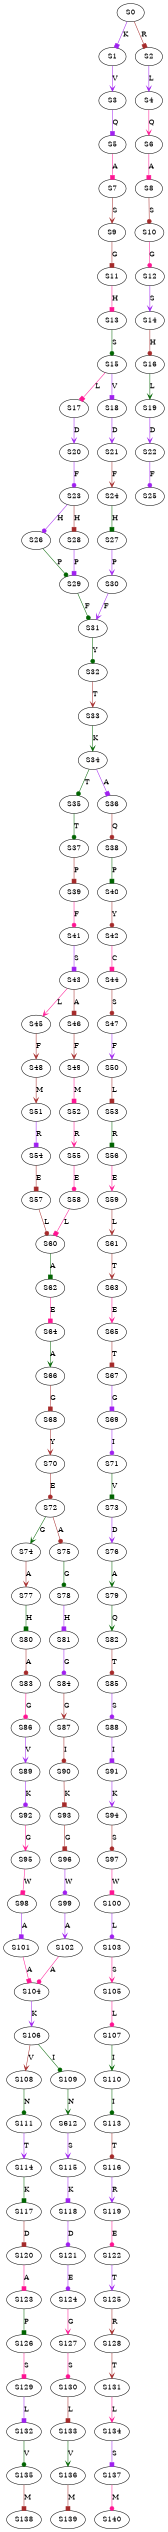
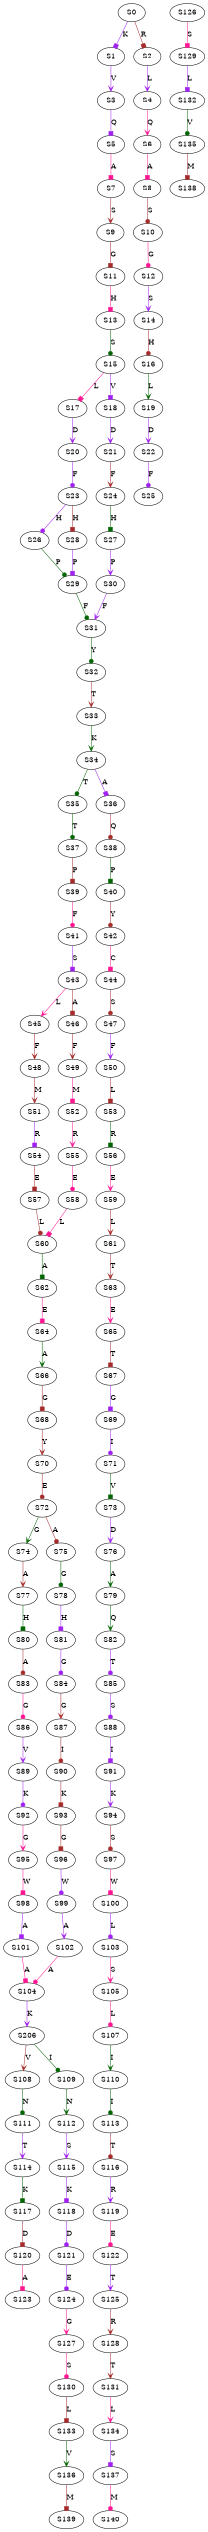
  strict digraph {
    edge [arrowhead=box color=purple]
    S0
    S1
    S2
    S3
    S4
    S5
    S6
    S7
    S8
    S9
    S10
    S11
    S12
    S13
    S14
    S15
    S16
    S17
    S18
    S19
    S20
    S21
    S22
    S23
    S24
    S25
    S26
    S28
    S27
    S29
    S30
    S31
    S32
    S33
    S34
    S35
    S36
    S37
    S38
    S39
    S40
    S41
    S42
    S43
    S44
    S45
    S46
    S47
    S48
    S49
    S50
    S51
    S52
    S53
    S54
    S55
    S56
    S57
    S58
    S59
    S60
    S61
    S62
    S63
    S64
    S65
    S66
    S67
    S68
    S69
    S70
    S71
    S72
    S73
    S74
    S75
    S76
    S77
    S78
    S79
    S80
    S81
    S82
    S83
    S84
    S85
    S86
    S87
    S88
    S89
    S90
    S91
    S92
    S93
    S94
    S95
    S96
    S97
    S98
    S99
    S100
    S101
    S102
    S103
    S104
    S105
-   S106
+   S106 [label=S206]
    S107
    S108
    S109
    S110
    S111
-   S112 [label=S612]
+   S112
    S113
    S114
    S115
    S116
    S117
    S118
    S119
    S120
    S121
    S122
    S123
    S124
    S125
    S126
    S127
    S128
    S129
    S130
    S131
    S132
    S133
    S134
    S135
    S136
    S137
    S138
    S139
    S140
    S0 -> S1 [label=K]
    S0 -> S2 [color=brown label=R]
    S1 -> S3 [arrowhead=vee label=V]
    S2 -> S4 [arrowhead=vee label=L]
    S3 -> S5 [label=Q]
    S4 -> S6 [arrowhead=vee color=deeppink label=Q]
    S5 -> S7 [color=deeppink label=A]
    S6 -> S8 [color=deeppink label=A]
    S7 -> S9 [arrowhead=vee color=brown label=S]
    S8 -> S10 [arrowhead=dot color=brown label=S]
    S9 -> S11 [color=brown label=G]
    S10 -> S12 [arrowhead=dot color=deeppink label=G]
    S11 -> S13 [color=deeppink label=H]
    S12 -> S14 [arrowhead=vee label=S]
    S13 -> S15 [arrowhead=dot color=darkgreen label=S]
    S14 -> S16 [arrowhead=dot color=brown label=H]
    S15 -> S17 [color=deeppink label=L]
    S15 -> S18 [label=V]
    S16 -> S19 [arrowhead=vee color=darkgreen label=L]
    S17 -> S20 [arrowhead=vee label=D]
    S18 -> S21 [arrowhead=vee label=D]
    S19 -> S22 [arrowhead=vee label=D]
    S20 -> S23 [arrowhead=dot label=F]
    S21 -> S24 [arrowhead=vee color=brown label=F]
    S22 -> S25 [arrowhead=dot label=F]
    S23 -> S26 [arrowhead=dot label=H]
    S23 -> S28 [color=brown label=H]
    S24 -> S27 [color=darkgreen label=H]
    S26 -> S29 [arrowhead=dot color=darkgreen label=P]
    S28 -> S29 [label=P]
    S27 -> S30 [arrowhead=vee label=P]
    S29 -> S31 [arrowhead=dot color=darkgreen label=F]
    S30 -> S31 [arrowhead=vee label=F]
    S31 -> S32 [arrowhead=dot color=darkgreen label=Y]
    S32 -> S33 [arrowhead=vee color=brown label=T]
    S33 -> S34 [arrowhead=vee color=darkgreen label=K]
    S34 -> S35 [arrowhead=dot color=darkgreen label=T]
    S34 -> S36 [label=A]
    S35 -> S37 [arrowhead=dot color=darkgreen label=T]
    S36 -> S38 [arrowhead=dot color=brown label=Q]
    S37 -> S39 [color=brown label=P]
    S38 -> S40 [color=darkgreen label=P]
    S39 -> S41 [arrowhead=dot color=deeppink label=F]
    S40 -> S42 [arrowhead=dot color=brown label=Y]
    S41 -> S43 [label=S]
    S42 -> S44 [color=deeppink label=C]
    S43 -> S45 [arrowhead=vee color=deeppink label=L]
    S43 -> S46 [color=brown label=A]
    S44 -> S47 [arrowhead=dot color=brown label=S]
    S45 -> S48 [arrowhead=vee color=brown label=F]
    S46 -> S49 [arrowhead=vee color=brown label=F]
    S47 -> S50 [arrowhead=vee label=F]
    S48 -> S51 [arrowhead=vee color=brown label=M]
    S49 -> S52 [color=deeppink label=M]
    S50 -> S53 [color=brown label=L]
    S51 -> S54 [label=R]
    S52 -> S55 [arrowhead=vee color=deeppink label=R]
    S53 -> S56 [color=darkgreen label=R]
    S54 -> S57 [color=brown label=E]
    S55 -> S58 [arrowhead=dot color=deeppink label=E]
    S56 -> S59 [arrowhead=vee color=deeppink label=E]
    S57 -> S60 [arrowhead=dot color=brown label=L]
    S58 -> S60 [color=deeppink label=L]
    S59 -> S61 [arrowhead=vee color=brown label=L]
    S60 -> S62 [color=darkgreen label=A]
    S61 -> S63 [arrowhead=vee color=brown label=T]
    S62 -> S64 [color=deeppink label=E]
    S63 -> S65 [arrowhead=vee color=deeppink label=E]
    S64 -> S66 [arrowhead=vee color=darkgreen label=A]
    S65 -> S67 [color=brown label=T]
    S66 -> S68 [color=brown label=G]
    S67 -> S69 [label=G]
    S68 -> S70 [arrowhead=vee color=brown label=Y]
    S69 -> S71 [arrowhead=dot label=I]
    S70 -> S72 [arrowhead=dot color=brown label=E]
    S71 -> S73 [color=darkgreen label=V]
    S72 -> S74 [arrowhead=vee color=darkgreen label=G]
    S72 -> S75 [arrowhead=dot color=brown label=A]
    S73 -> S76 [arrowhead=vee label=D]
    S74 -> S77 [arrowhead=vee color=brown label=A]
    S75 -> S78 [arrowhead=dot color=darkgreen label=G]
    S76 -> S79 [arrowhead=vee color=darkgreen label=A]
    S77 -> S80 [color=darkgreen label=H]
    S78 -> S81 [label=H]
    S79 -> S82 [arrowhead=vee color=darkgreen label=Q]
    S80 -> S83 [arrowhead=dot color=brown label=A]
    S81 -> S84 [arrowhead=dot label=G]
-   S82 -> S85 [arrowhead=dot color=brown label=T]
+   S82 -> S85 [arrowhead=dot label=T]
    S83 -> S86 [arrowhead=dot color=deeppink label=G]
    S84 -> S87 [arrowhead=vee color=brown label=G]
    S85 -> S88 [arrowhead=dot label=S]
    S86 -> S89 [arrowhead=vee label=V]
    S87 -> S90 [arrowhead=dot color=brown label=I]
    S88 -> S91 [label=I]
    S89 -> S92 [arrowhead=dot label=K]
    S90 -> S93 [color=brown label=K]
    S91 -> S94 [arrowhead=vee label=K]
    S92 -> S95 [arrowhead=vee color=deeppink label=G]
    S93 -> S96 [color=brown label=G]
    S94 -> S97 [arrowhead=dot color=brown label=S]
    S95 -> S98 [color=deeppink label=W]
    S96 -> S99 [arrowhead=dot label=W]
    S97 -> S100 [color=deeppink label=W]
    S98 -> S101 [label=A]
    S99 -> S102 [arrowhead=vee label=A]
    S100 -> S103 [arrowhead=dot label=L]
    S101 -> S104 [color=deeppink label=A]
    S102 -> S104 [arrowhead=dot color=deeppink label=A]
    S103 -> S105 [arrowhead=vee color=deeppink label=S]
    S104 -> S106 [arrowhead=vee label=K]
    S105 -> S107 [arrowhead=dot color=deeppink label=L]
    S106 -> S108 [arrowhead=vee color=brown label=V]
    S106 -> S109 [arrowhead=dot color=darkgreen label=I]
    S107 -> S110 [arrowhead=vee color=darkgreen label=I]
    S108 -> S111 [arrowhead=dot color=darkgreen label=N]
    S109 -> S112 [arrowhead=vee color=darkgreen label=N]
    S110 -> S113 [arrowhead=dot color=darkgreen label=I]
    S111 -> S114 [arrowhead=vee label=T]
    S112 -> S115 [arrowhead=vee label=S]
    S113 -> S116 [arrowhead=dot color=brown label=T]
    S114 -> S117 [color=darkgreen label=K]
    S115 -> S118 [label=K]
    S116 -> S119 [arrowhead=vee label=R]
    S117 -> S120 [color=brown label=D]
    S118 -> S121 [arrowhead=dot label=D]
    S119 -> S122 [arrowhead=dot color=deeppink label=E]
    S120 -> S123 [color=deeppink label=A]
    S121 -> S124 [arrowhead=dot label=E]
    S122 -> S125 [arrowhead=vee label=T]
-   S123 -> S126 [color=darkgreen label=P]
    S124 -> S127 [arrowhead=vee color=deeppink label=G]
    S125 -> S128 [arrowhead=vee color=brown label=R]
    S126 -> S129 [color=deeppink label=S]
    S127 -> S130 [arrowhead=dot color=deeppink label=S]
    S128 -> S131 [arrowhead=vee color=brown label=T]
    S129 -> S132 [label=L]
    S130 -> S133 [color=brown label=L]
    S131 -> S134 [arrowhead=vee color=deeppink label=L]
    S132 -> S135 [arrowhead=dot color=darkgreen label=V]
    S133 -> S136 [arrowhead=vee color=darkgreen label=V]
    S134 -> S137 [label=S]
    S135 -> S138 [color=brown label=M]
    S136 -> S139 [color=brown label=M]
    S137 -> S140 [arrowhead=dot color=deeppink label=M]
  }
